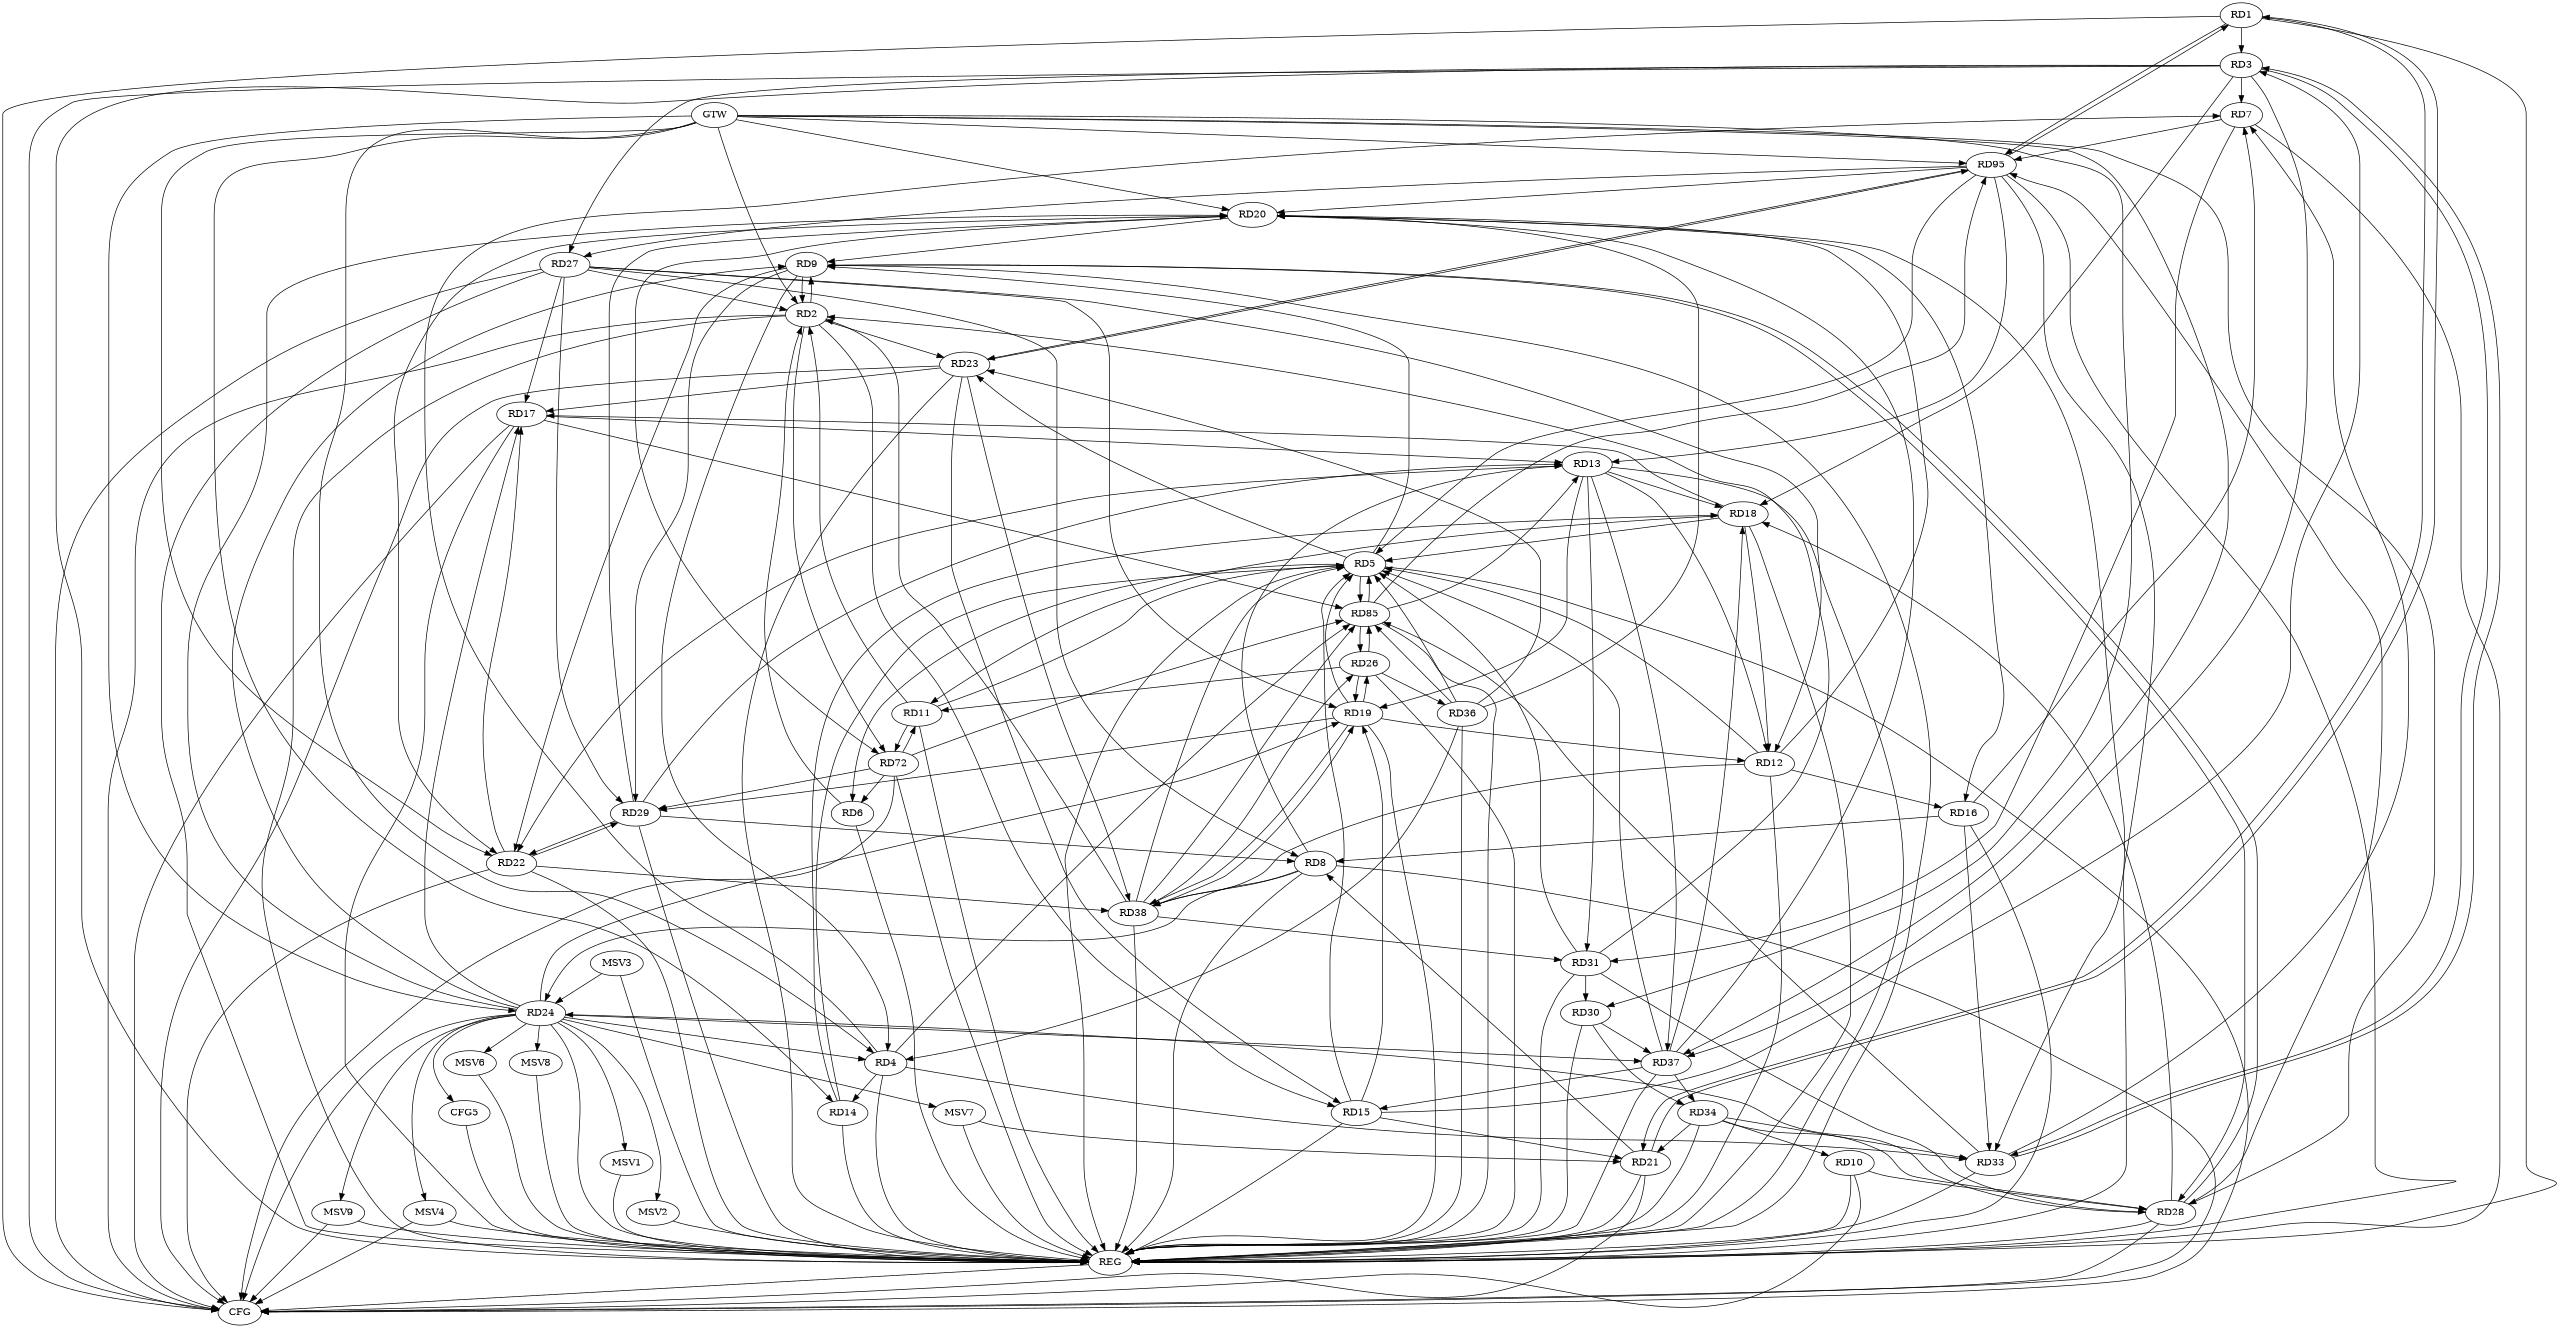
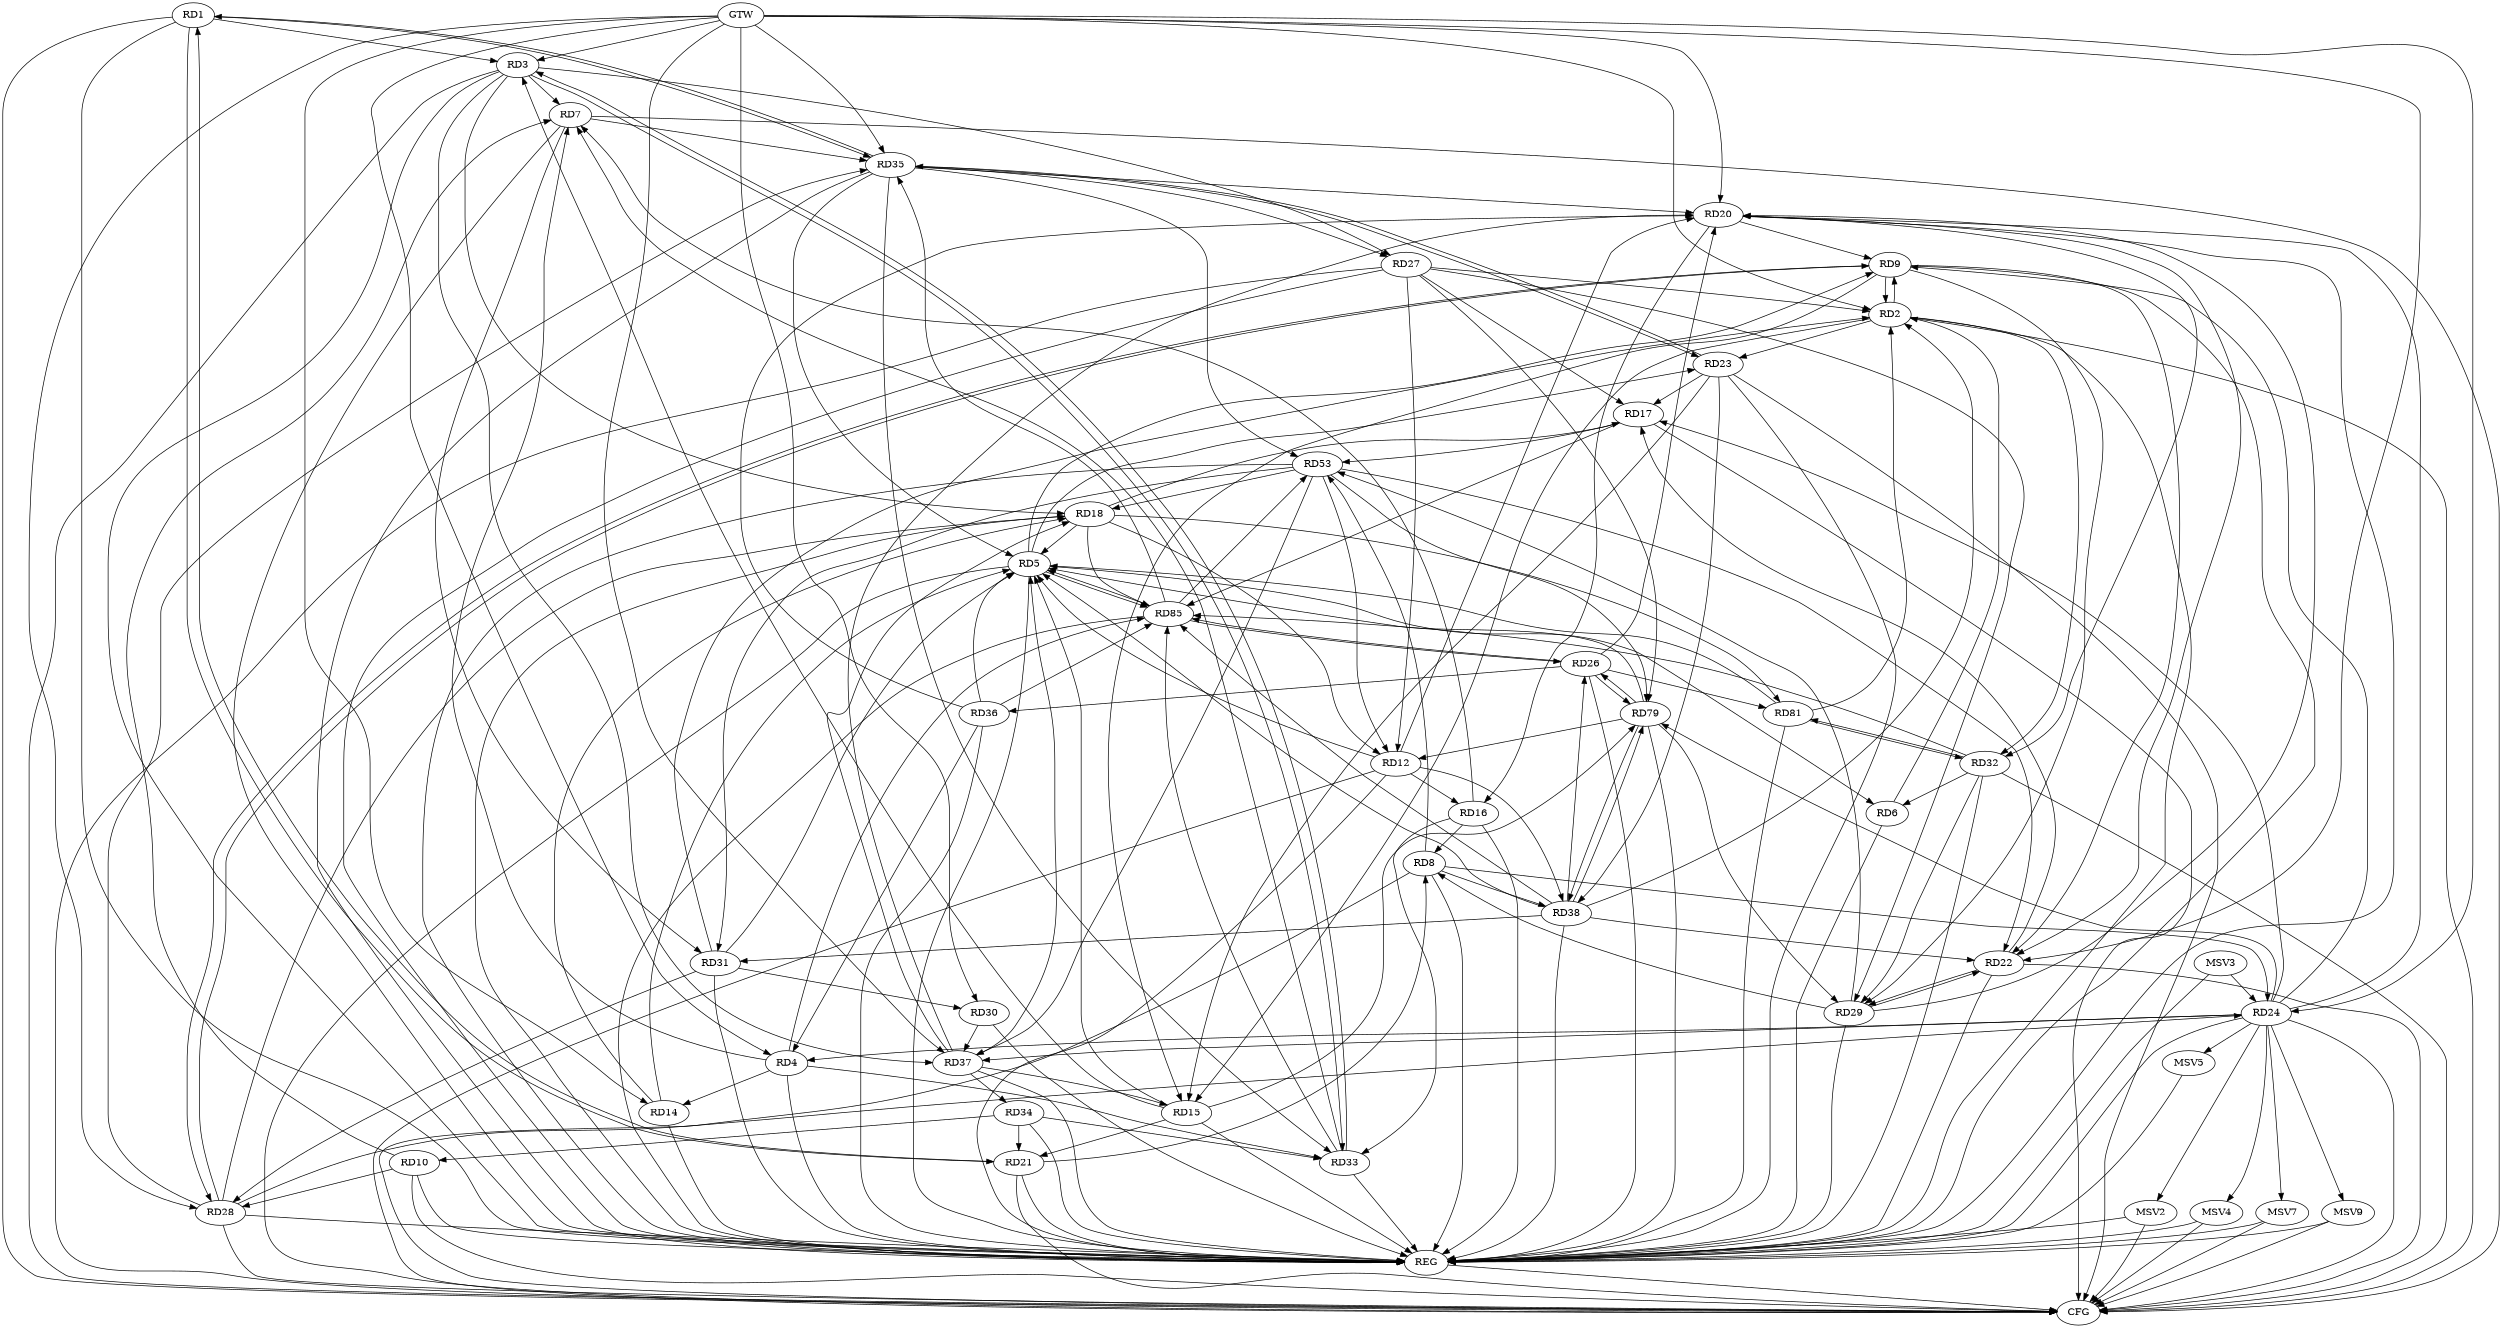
  strict digraph {
    n1 [label=RD1]
    n2 [label=RD3]
    n3 [label=RD21]
-   n4 [label=RD95]
+   n4 [label=RD35]
    n5 [label=REG]
    n6 [label=CFG]
    n7 [label=RD7]
    n8 [label=RD18]
    n9 [label=RD27]
    n10 [label=RD33]
    n11 [label=RD37]
    n12 [label=RD8]
    n13 [label=RD23]
    n14 [label=RD5]
-   n15 [label=RD13]
+   n15 [label=RD53]
    n16 [label=RD20]
    n17 [label=RD2]
    n18 [label=RD9]
    n19 [label=RD15]
-   n20 [label=RD72]
+   n20 [label=RD32]
    n21 [label=RD22]
    n22 [label=RD28]
    n23 [label=RD29]
-   n24 [label=RD19]
+   n24 [label=RD79]
    n25 [label=RD38]
    n26 [label=RD17]
    n27 [label=RD85]
    n28 [label=RD6]
-   n29 [label=RD11]
+   n29 [label=RD81]
    n30 [label=RD31]
    n31 [label=RD12]
    n32 [label=RD34]
    n33 [label=RD4]
    n34 [label=RD14]
    n35 [label=RD26]
    n36 [label=RD30]
    n37 [label=RD24]
-   n38 [label=MSV1]
    n39 [label=MSV2]
    n40 [label=MSV4]
-   n41 [label=CFG5]
-   n42 [label=MSV6]
+   n41 [label=MSV5]
    n43 [label=MSV7]
-   n44 [label=MSV8]
    n45 [label=MSV9]
    n46 [label=RD10]
    n47 [label=RD16]
    n48 [label=RD36]
    n49 [label=MSV3]
    n50 [label=GTW]
    n1 -> n2
    n1 -> n3
    n1 -> n4
    n1 -> n5
    n1 -> n6
    n2 -> n5
    n2 -> n6
    n2 -> n7
    n2 -> n8
    n2 -> n9
    n2 -> n10
    n2 -> n11
    n3 -> n1
    n3 -> n5
    n3 -> n6
    n3 -> n12
    n4 -> n1
    n4 -> n5
    n4 -> n9
    n4 -> n10
    n4 -> n13
    n4 -> n14
    n4 -> n15
    n4 -> n16
    n5 -> n6
    n7 -> n4
    n7 -> n5
+   n7 -> n6
    n7 -> n30
    n8 -> n5
    n8 -> n14
    n8 -> n26
+   n8 -> n27
    n8 -> n29
    n8 -> n31
    n9 -> n5
    n9 -> n6
-   n9 -> n12
    n9 -> n17
    n9 -> n23
    n9 -> n24
    n9 -> n26
    n9 -> n31
    n10 -> n2
    n10 -> n5
    n10 -> n7
    n10 -> n27
    n11 -> n5
    n11 -> n8
    n11 -> n14
    n11 -> n16
    n11 -> n19
    n11 -> n32
    n12 -> n5
    n12 -> n6
    n12 -> n15
    n12 -> n25
    n12 -> n37
    n13 -> n4
    n13 -> n5
    n13 -> n6
    n13 -> n19
    n13 -> n25
    n13 -> n26
    n14 -> n5
    n14 -> n6
    n14 -> n13
    n14 -> n18
    n14 -> n27
    n14 -> n28
    n15 -> n5
    n15 -> n8
    n15 -> n11
    n15 -> n21
    n15 -> n24
    n15 -> n30
    n15 -> n31
    n16 -> n5
    n16 -> n18
    n16 -> n20
    n16 -> n21
    n16 -> n47
    n17 -> n5
    n17 -> n6
    n17 -> n13
    n17 -> n18
    n17 -> n19
    n17 -> n20
    n18 -> n5
    n18 -> n17
-   n18 -> n33
+   n18 -> n19
    n18 -> n21
    n18 -> n22
    n18 -> n23
    n19 -> n2
    n19 -> n3
    n19 -> n5
    n19 -> n14
    n19 -> n24
    n20 -> n5
    n20 -> n6
    n20 -> n23
    n20 -> n27
    n20 -> n28
    n20 -> n29
    n21 -> n5
    n21 -> n6
    n21 -> n23
-   n21 -> n25
+   n25 -> n21
    n21 -> n26
    n22 -> n4
    n22 -> n5
    n22 -> n6
    n22 -> n8
    n22 -> n18
    n22 -> n37
    n23 -> n5
    n23 -> n12
    n23 -> n15
    n23 -> n16
    n23 -> n21
    n24 -> n5
    n24 -> n14
    n24 -> n23
    n24 -> n25
    n24 -> n31
    n24 -> n35
    n25 -> n5
    n25 -> n14
    n25 -> n17
    n25 -> n24
    n25 -> n27
    n25 -> n30
    n25 -> n35
-   n26 -> n5
    n26 -> n6
    n26 -> n15
    n26 -> n27
    n27 -> n4
    n27 -> n5
    n27 -> n14
    n27 -> n15
    n27 -> n35
    n28 -> n5
    n28 -> n17
    n29 -> n5
    n29 -> n14
    n29 -> n17
    n29 -> n20
    n30 -> n5
    n30 -> n14
    n30 -> n17
    n30 -> n22
    n30 -> n36
    n31 -> n5
+   n31 -> n6
    n31 -> n14
    n31 -> n16
    n31 -> n25
    n31 -> n47
    n32 -> n3
    n32 -> n5
    n32 -> n10
-   n32 -> n22
    n32 -> n46
    n33 -> n5
    n33 -> n7
    n33 -> n10
    n33 -> n27
    n33 -> n34
    n34 -> n5
    n34 -> n8
    n34 -> n14
    n35 -> n5
+   n35 -> n16
    n35 -> n24
    n35 -> n27
    n35 -> n29
    n35 -> n48
    n36 -> n5
    n36 -> n11
-   n36 -> n32
    n37 -> n5
    n37 -> n6
    n37 -> n11
    n37 -> n16
    n37 -> n18
    n37 -> n24
    n37 -> n26
    n37 -> n33
-   n37 -> n38
    n37 -> n39
    n37 -> n40
    n37 -> n41
-   n37 -> n42
    n37 -> n43
-   n37 -> n44
    n37 -> n45
-   n38 -> n5
    n39 -> n5
+   n39 -> n6
    n40 -> n5
    n40 -> n6
    n41 -> n5
-   n42 -> n5
    n43 -> n5
-   n43 -> n3
-   n44 -> n5
+   n43 -> n6
    n45 -> n5
    n45 -> n6
    n46 -> n5
    n46 -> n6
+   n46 -> n7
    n46 -> n22
    n47 -> n5
    n47 -> n7
    n47 -> n10
    n47 -> n12
    n48 -> n5
-   n48 -> n13
    n48 -> n14
    n48 -> n16
    n48 -> n27
    n48 -> n33
    n49 -> n5
    n49 -> n37
+   n50 -> n2
    n50 -> n4
    n50 -> n11
    n50 -> n16
    n50 -> n17
    n50 -> n21
    n50 -> n22
    n50 -> n33
    n50 -> n34
    n50 -> n36
    n50 -> n37
  }
